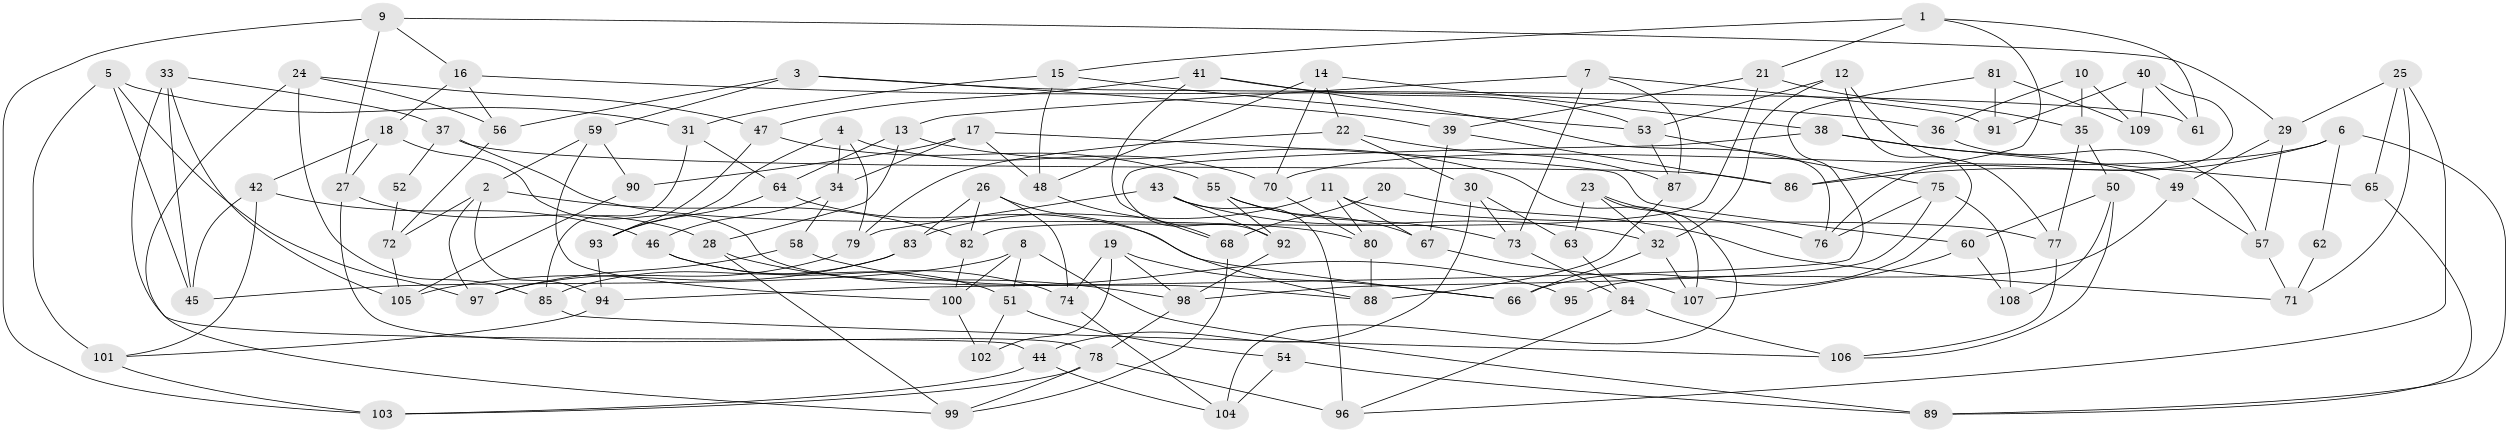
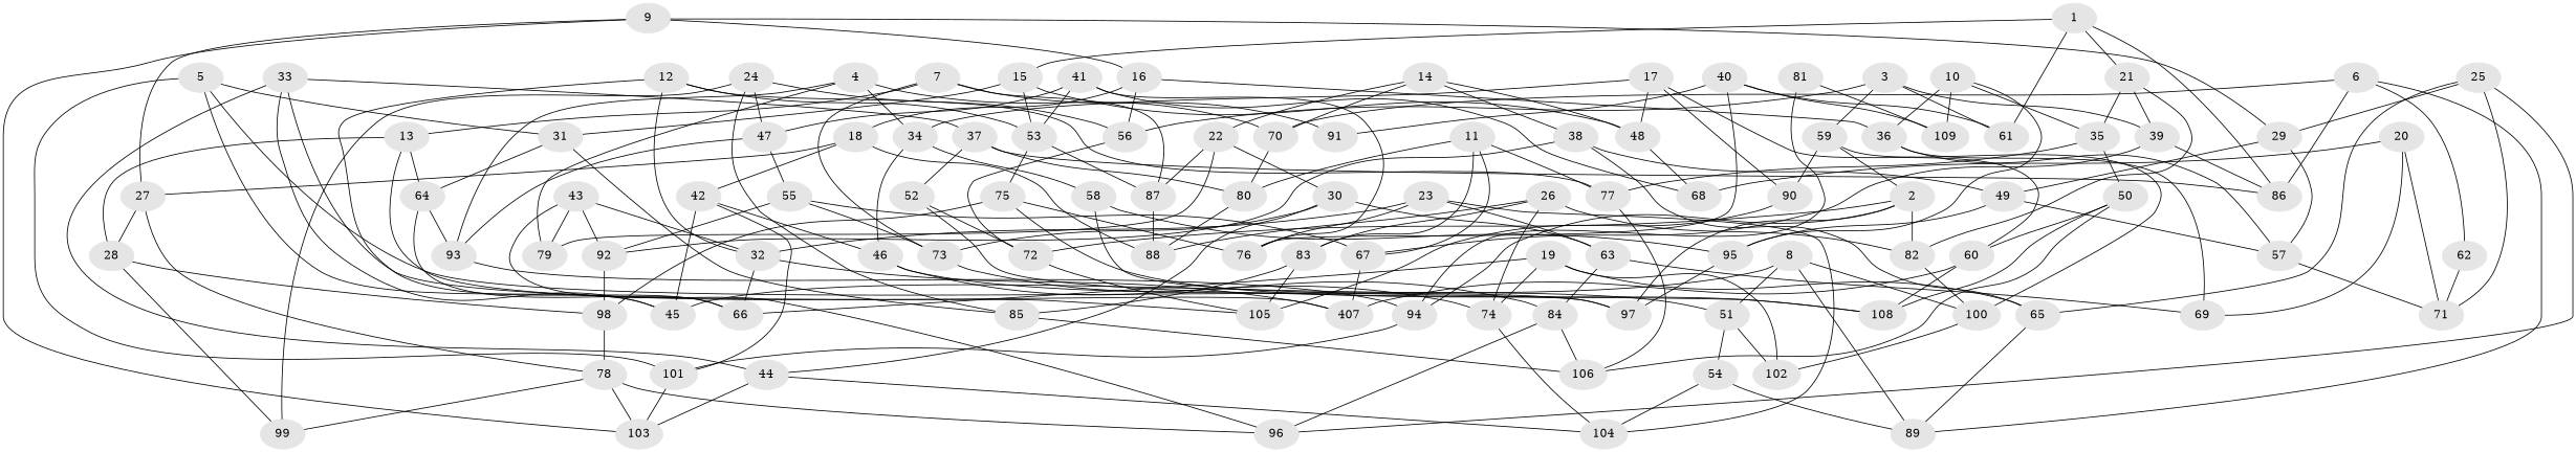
  graph {
    node [color=gray90 style=filled]
    1
    15
    21
    61
    86
    31
    48
    53
    82
    39
    35
    2
    72
    94
    97
    105
    100
    101
    3
    56
    59
    67
    90
    4
    34
    70
    79
    93
    46
    58
    80
    5
    45
    64
    85
    103
    6
    62
    89
    71
    7
    13
    73
    87
    91
    28
-   107
+   107 [label=407]
    84
    88
    8
    51
    102
    54
    9
    16
    27
    29
    36
    18
    78
    49
    57
    10
    95
    109
    77
    50
+   69
    11
    83
    106
    12
    32
    66
    99
    98
    14
    22
    38
    30
    65
    92
    68
    75
    42
    17
    60
    108
    19
    74
    104
    20
    63
    44
    23
    76
    24
    47
    55
    25
    96
    26
    33
    37
    52
    40
    41
    43
    81
    1 -- 15
    1 -- 21
    1 -- 61
    1 -- 86
    15 -- 31
    15 -- 48
    15 -- 53
    21 -- 82
    21 -- 39
    21 -- 35
    31 -- 64
    31 -- 85
    48 -- 68
    53 -- 87
    53 -- 75
    82 -- 100
    39 -- 86
    39 -- 67
    35 -- 77
    35 -- 50
    2 -- 82
    2 -- 72
    2 -- 94
    2 -- 97
    72 -- 105
    94 -- 101
    100 -- 102
    101 -- 103
    3 -- 61
    3 -- 39
    3 -- 56
    3 -- 59
    56 -- 72
    59 -- 2
    59 -- 100
    59 -- 90
    67 -- 107
    90 -- 105
    4 -- 34
    4 -- 70
    4 -- 79
    4 -- 93
    34 -- 46
    34 -- 58
    70 -- 80
    93 -- 94
    46 -- 51
    46 -- 74
    58 -- 97
    58 -- 95
    80 -- 88
    5 -- 31
    5 -- 97
    5 -- 101
    5 -- 45
    64 -- 93
    64 -- 66
    85 -- 106
    6 -- 86
    6 -- 70
    6 -- 62
    6 -- 89
    62 -- 71
    7 -- 13
    7 -- 73
    7 -- 87
    7 -- 91
    13 -- 64
    13 -- 28
    13 -- 107
    73 -- 84
    87 -- 88
    28 -- 99
    28 -- 98
    84 -- 106
    84 -- 96
    8 -- 100
    8 -- 45
    8 -- 89
    8 -- 51
    51 -- 102
    51 -- 54
    54 -- 89
    54 -- 104
    9 -- 103
    9 -- 16
    9 -- 27
    9 -- 29
    16 -- 56
    16 -- 36
    16 -- 18
    27 -- 28
    27 -- 78
    29 -- 49
    29 -- 57
    36 -- 57
+   36 -- 69
    18 -- 88
    18 -- 27
    18 -- 42
    78 -- 103
    78 -- 99
    78 -- 96
    49 -- 57
    49 -- 95
    57 -- 71
    10 -- 35
    10 -- 36
+   10 -- 95
    10 -- 109
-   79 -- 97
+   95 -- 97
    77 -- 106
    50 -- 106
    50 -- 60
    50 -- 108
    11 -- 67
    11 -- 80
    11 -- 77
    11 -- 83
    83 -- 105
    83 -- 85
    12 -- 53
    12 -- 77
    12 -- 32
    12 -- 66
    32 -- 107
    32 -- 66
    98 -- 78
    14 -- 48
    14 -- 70
    14 -- 22
    14 -- 38
    22 -- 79
    22 -- 87
    22 -- 30
    38 -- 49
    38 -- 65
    38 -- 92
    30 -- 73
    30 -- 63
    30 -- 44
    65 -- 89
    92 -- 98
-   68 -- 99
    75 -- 98
    75 -- 108
    75 -- 76
    42 -- 101
    42 -- 46
    42 -- 45
    17 -- 48
    17 -- 90
    17 -- 34
    17 -- 60
    60 -- 107
    60 -- 108
    19 -- 102
    19 -- 66
-   19 -- 98
+   19 -- 65
    19 -- 74
    74 -- 104
    20 -- 71
+   20 -- 69
    20 -- 68
    63 -- 84
+   63 -- 69
    44 -- 103
    44 -- 104
    23 -- 32
    23 -- 104
    23 -- 63
    23 -- 76
    24 -- 56
    24 -- 85
    24 -- 99
    24 -- 47
    47 -- 93
    47 -- 55
    55 -- 67
    55 -- 73
    55 -- 92
    25 -- 71
    25 -- 29
    25 -- 65
    25 -- 96
    26 -- 82
    26 -- 88
    26 -- 83
    26 -- 74
    33 -- 105
    33 -- 45
    33 -- 44
    33 -- 37
    37 -- 86
    37 -- 80
    37 -- 52
    52 -- 72
+   52 -- 108
    40 -- 61
    40 -- 91
    40 -- 109
    40 -- 76
    41 -- 53
    41 -- 68
    41 -- 76
    41 -- 47
    43 -- 79
    43 -- 32
    43 -- 92
    43 -- 96
    81 -- 94
-   81 -- 91
    81 -- 109
  }
